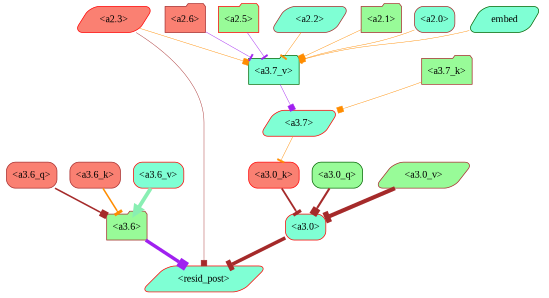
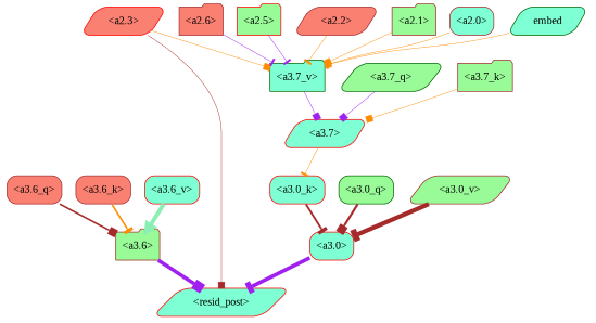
  strict digraph {
    fontname="Liberation Serif"
    splines=true
    node [color=brown fillcolor=aquamarine fontname="Liberation Serif" shape=parallelogram style="filled, rounded"]
    edge [arrowhead=box color=darkorange fontname="Liberation Serif" penwidth=0.6]
    "<a3.7>" [color=red]
-   "<a3.0_k>" [color=red fillcolor=salmon shape=box]
+   "<a3.0_k>" [color=red shape=box]
    "<resid_post>" [color=red]
    "<a3.6>" [fillcolor=palegreen shape=folder]
    "<a3.0>" [color=red shape=box]
    "<a2.3>" [color=red fillcolor=salmon]
    "<a3.7_v>" [color=darkgreen shape=folder]
+   "<a3.7_q>" [color=darkgreen fillcolor=palegreen]
    "<a3.6_q>" [fillcolor=salmon shape=box]
    "<a3.0_q>" [color=darkgreen fillcolor=palegreen shape=box]
    "<a3.7_k>" [fillcolor=palegreen shape=folder]
    "<a3.6_k>" [fillcolor=salmon shape=box]
    "<a3.6_v>" [color=red shape=box]
    "<a3.0_v>" [fillcolor=palegreen]
    "<a2.6>" [fillcolor=salmon shape=folder]
    "<a2.5>" [color=red fillcolor=palegreen shape=folder]
-   "<a2.2>"
+   "<a2.2>" [fillcolor=salmon]
    "<a2.1>" [fillcolor=palegreen shape=folder]
    "<a2.0>" [shape=box]
    embed [color=darkgreen]
    "<a3.7>" -> "<a3.0_k>" [arrowhead=tee]
    "<a3.0_k>" -> "<a3.0>" [arrowhead=tee color=brown penwidth=2.520303964614868]
    "<a3.6>" -> "<resid_post>" [color=purple penwidth=4.7534414529800415]
-   "<a3.0>" -> "<resid_post>" [arrowhead=tee color=brown penwidth=4.898576855659485]
+   "<a3.0>" -> "<resid_post>" [arrowhead=tee color=purple penwidth=4.898576855659485]
    "<a2.3>" -> "<resid_post>" [color=brown]
    "<a2.3>" -> "<a3.7_v>"
    "<a3.7_v>" -> "<a3.7>" [color=purple]
+   "<a3.7_q>" -> "<a3.7>" [color=purple]
    "<a3.6_q>" -> "<a3.6>" [color=brown penwidth=2.160832464694977]
    "<a3.0_q>" -> "<a3.0>" [color=brown penwidth=2.870753765106201]
    "<a3.7_k>" -> "<a3.7>"
    "<a3.6_k>" -> "<a3.6>" [arrowhead=tee penwidth=2.13908451795578]
    "<a3.6_v>" -> "<a3.6>" [color="#89efb3" penwidth=5.297133803367615 arrowhead=""]
    "<a3.0_v>" -> "<a3.0>" [arrowhead=tee color=brown penwidth=5.680712580680847]
    "<a2.6>" -> "<a3.7_v>" [arrowhead=tee color=purple]
    "<a2.5>" -> "<a3.7_v>" [arrowhead=tee color=purple]
    "<a2.2>" -> "<a3.7_v>" [arrowhead=tee]
    "<a2.1>" -> "<a3.7_v>"
    "<a2.0>" -> "<a3.7_v>" [arrowhead=tee]
    embed -> "<a3.7_v>"
  }
